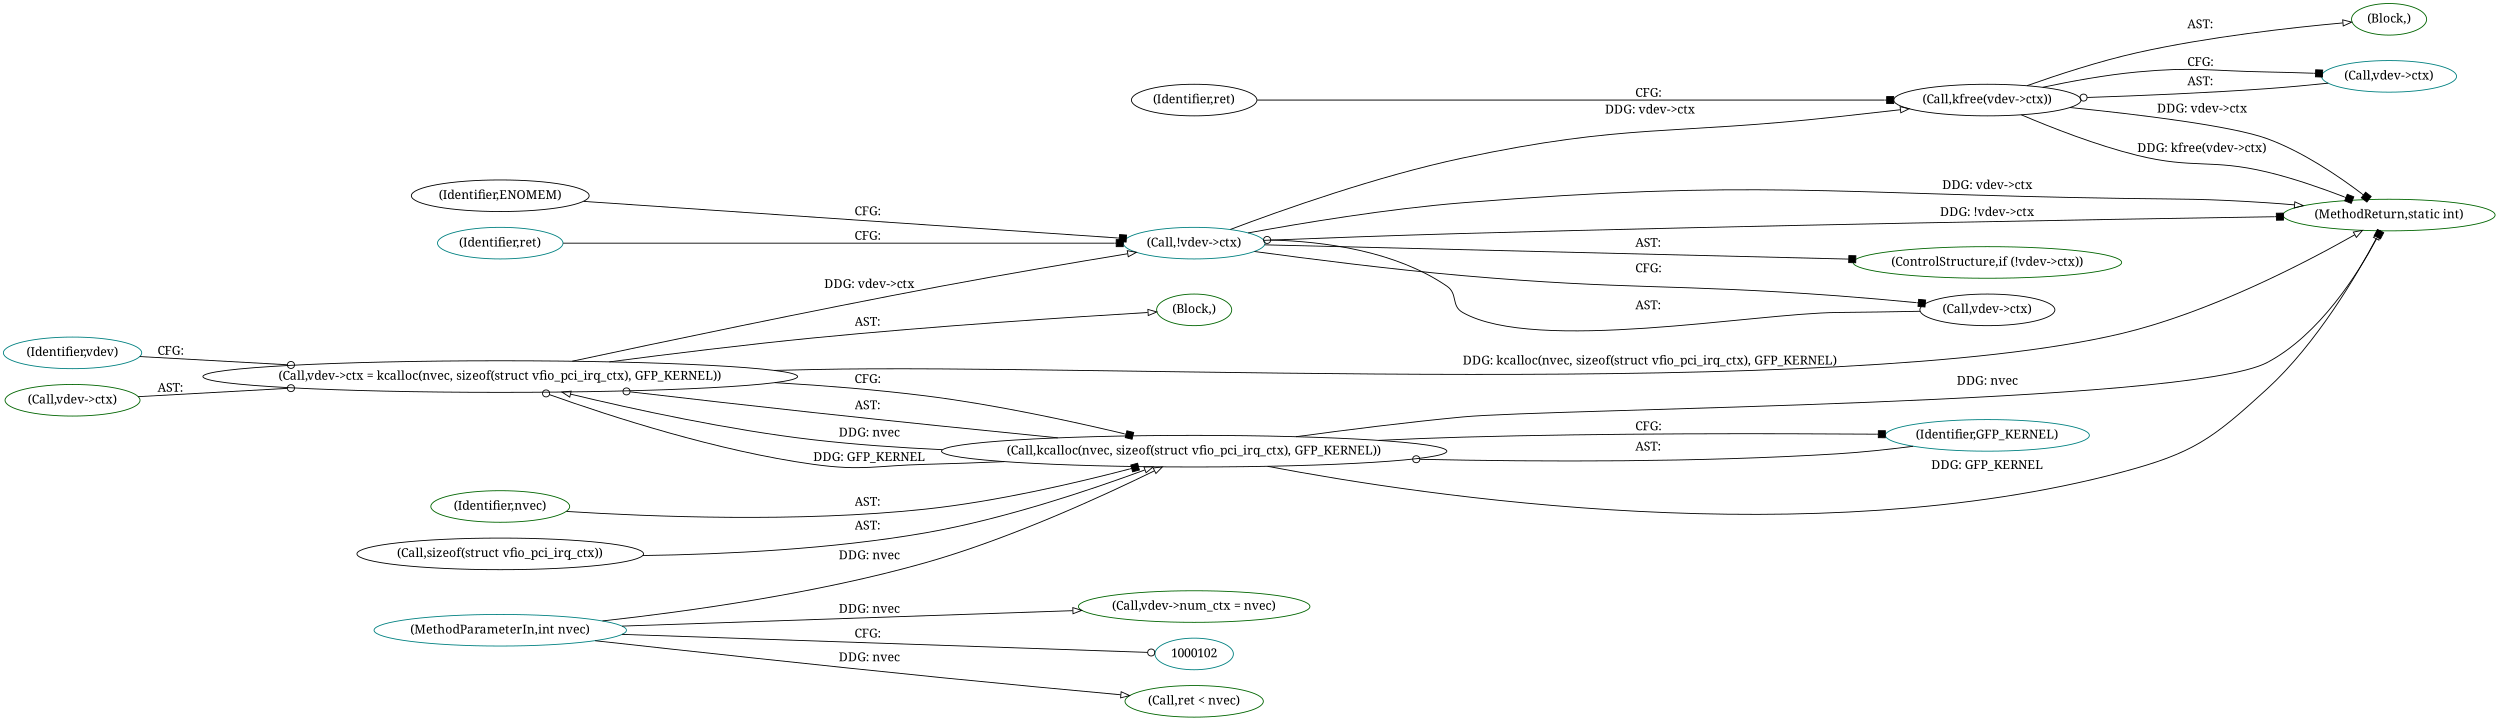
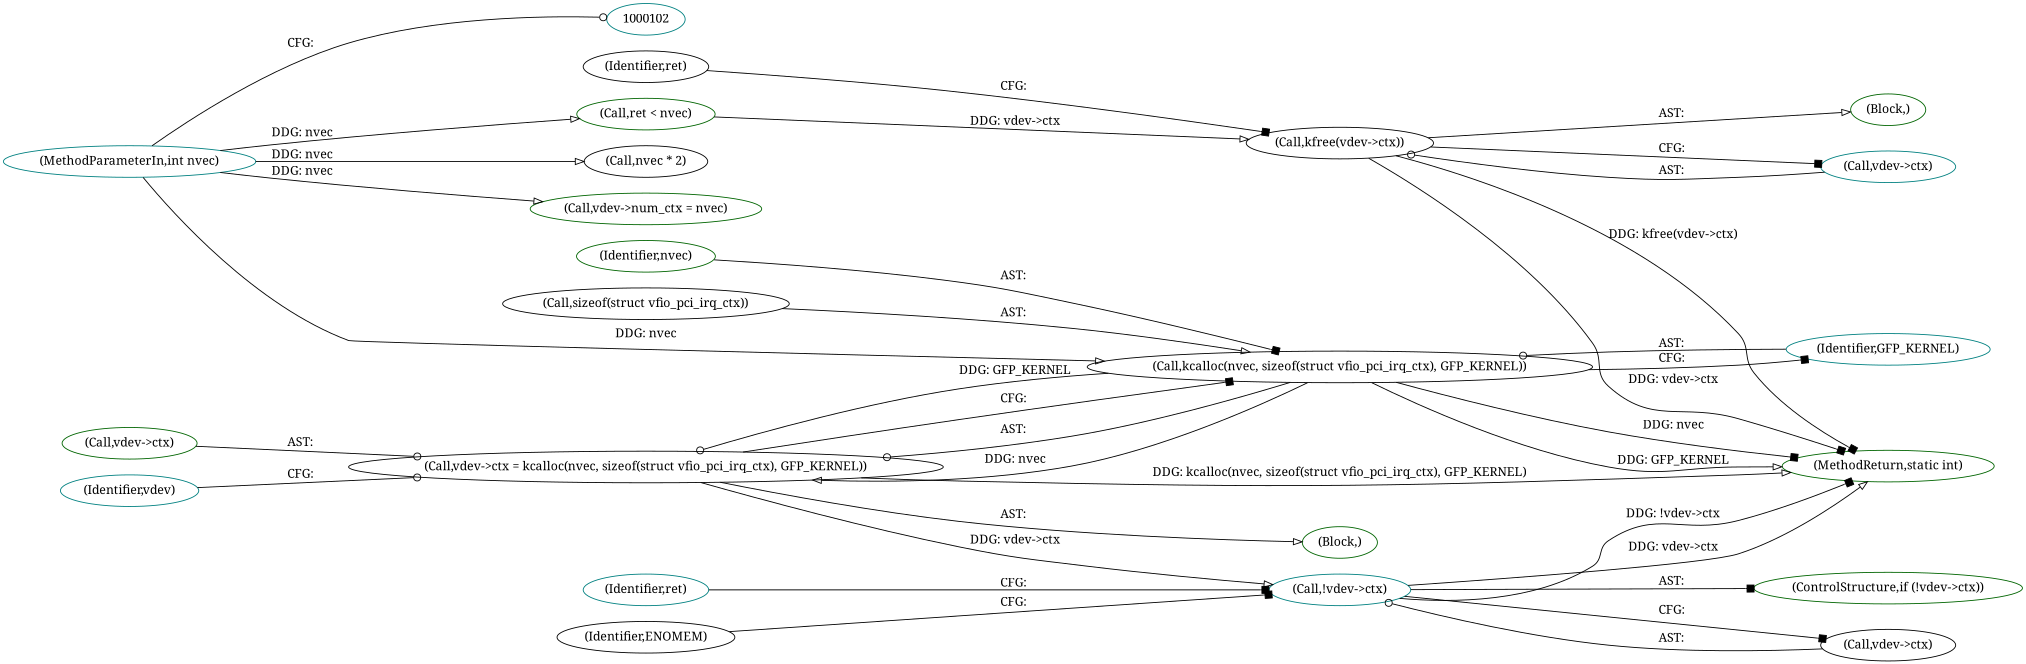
  digraph {
    fontname="Noto Serif"
    rankdir=LR
    node [color=black fontname="Noto Serif"]
    edge [arrowhead=onormal fontname="Noto Serif"]
    n1 [label="(Call,kfree(vdev->ctx))"]
    n2 [color=darkgreen label="(Block,)"]
    n3 [color=darkgreen label="(MethodReturn,static int)"]
    n4 [color=teal label="(Call,vdev->ctx)"]
    n5 [color=teal label="(Call,!vdev->ctx)"]
    n6 [color=darkgreen label="(ControlStructure,if (!vdev->ctx))"]
    n7 [label="(Call,vdev->ctx)"]
    n8 [label="(Call,vdev->ctx = kcalloc(nvec, sizeof(struct vfio_pci_irq_ctx), GFP_KERNEL))"]
    n9 [label="(Call,kcalloc(nvec, sizeof(struct vfio_pci_irq_ctx), GFP_KERNEL))"]
    n10 [color=darkgreen label="(Block,)"]
    n11 [color=teal label="(Identifier,GFP_KERNEL)"]
    n12 [color=teal label="(MethodParameterIn,int nvec)"]
    n13 [color=darkgreen label="(Call,ret < nvec)"]
+   n14 [label="(Call,nvec * 2)"]
    n15 [color=darkgreen label="(Call,vdev->num_ctx = nvec)"]
    1000102 [color=teal]
    n17 [color=darkgreen label="(Identifier,nvec)"]
    n18 [label="(Identifier,ret)"]
    n19 [label="(Call,sizeof(struct vfio_pci_irq_ctx))"]
    n20 [color=teal label="(Identifier,vdev)"]
    n21 [color=darkgreen label="(Call,vdev->ctx)"]
    n22 [label="(Identifier,ENOMEM)"]
    n23 [color=teal label="(Identifier,ret)"]
    n1 -> n2 [label="AST: "]
    n1 -> n3 [arrowhead=box label="DDG: vdev->ctx"]
    n1 -> n3 [arrowhead=box label="DDG: kfree(vdev->ctx)"]
    n1 -> n4 [arrowhead=box label="CFG: "]
    n4 -> n1 [arrowhead=odot label="AST: "]
-   n5 -> n1 [label="DDG: vdev->ctx"]
+   n13 -> n1 [label="DDG: vdev->ctx"]
    n5 -> n3 [label="DDG: vdev->ctx"]
    n5 -> n3 [arrowhead=box label="DDG: !vdev->ctx"]
    n5 -> n6 [arrowhead=box label="AST: "]
    n5 -> n7 [arrowhead=box label="CFG: "]
    n7 -> n5 [arrowhead=odot label="AST: "]
    n8 -> n3 [label="DDG: kcalloc(nvec, sizeof(struct vfio_pci_irq_ctx), GFP_KERNEL)"]
    n8 -> n5 [label="DDG: vdev->ctx"]
    n8 -> n9 [arrowhead=box label="CFG: "]
    n8 -> n10 [label="AST: "]
    n9 -> n3 [arrowhead=box label="DDG: nvec"]
    n9 -> n3 [label="DDG: GFP_KERNEL"]
    n9 -> n8 [arrowhead=odot label="AST: "]
    n9 -> n8 [label="DDG: nvec"]
    n9 -> n8 [arrowhead=odot label="DDG: GFP_KERNEL"]
    n9 -> n11 [arrowhead=box label="CFG: "]
    n11 -> n9 [arrowhead=odot label="AST: "]
    n12 -> n9 [label="DDG: nvec"]
    n12 -> n13 [label="DDG: nvec"]
+   n12 -> n14 [label="DDG: nvec"]
    n12 -> n15 [label="DDG: nvec"]
    n12 -> 1000102 [arrowhead=odot label="CFG: "]
    n17 -> n9 [arrowhead=box label="AST: "]
    n18 -> n1 [arrowhead=box label="CFG: "]
    n19 -> n9 [label="AST: "]
    n20 -> n8 [arrowhead=odot label="CFG: "]
    n21 -> n8 [arrowhead=odot label="AST: "]
    n22 -> n5 [arrowhead=box label="CFG: "]
    n23 -> n5 [arrowhead=box label="CFG: "]
  }
